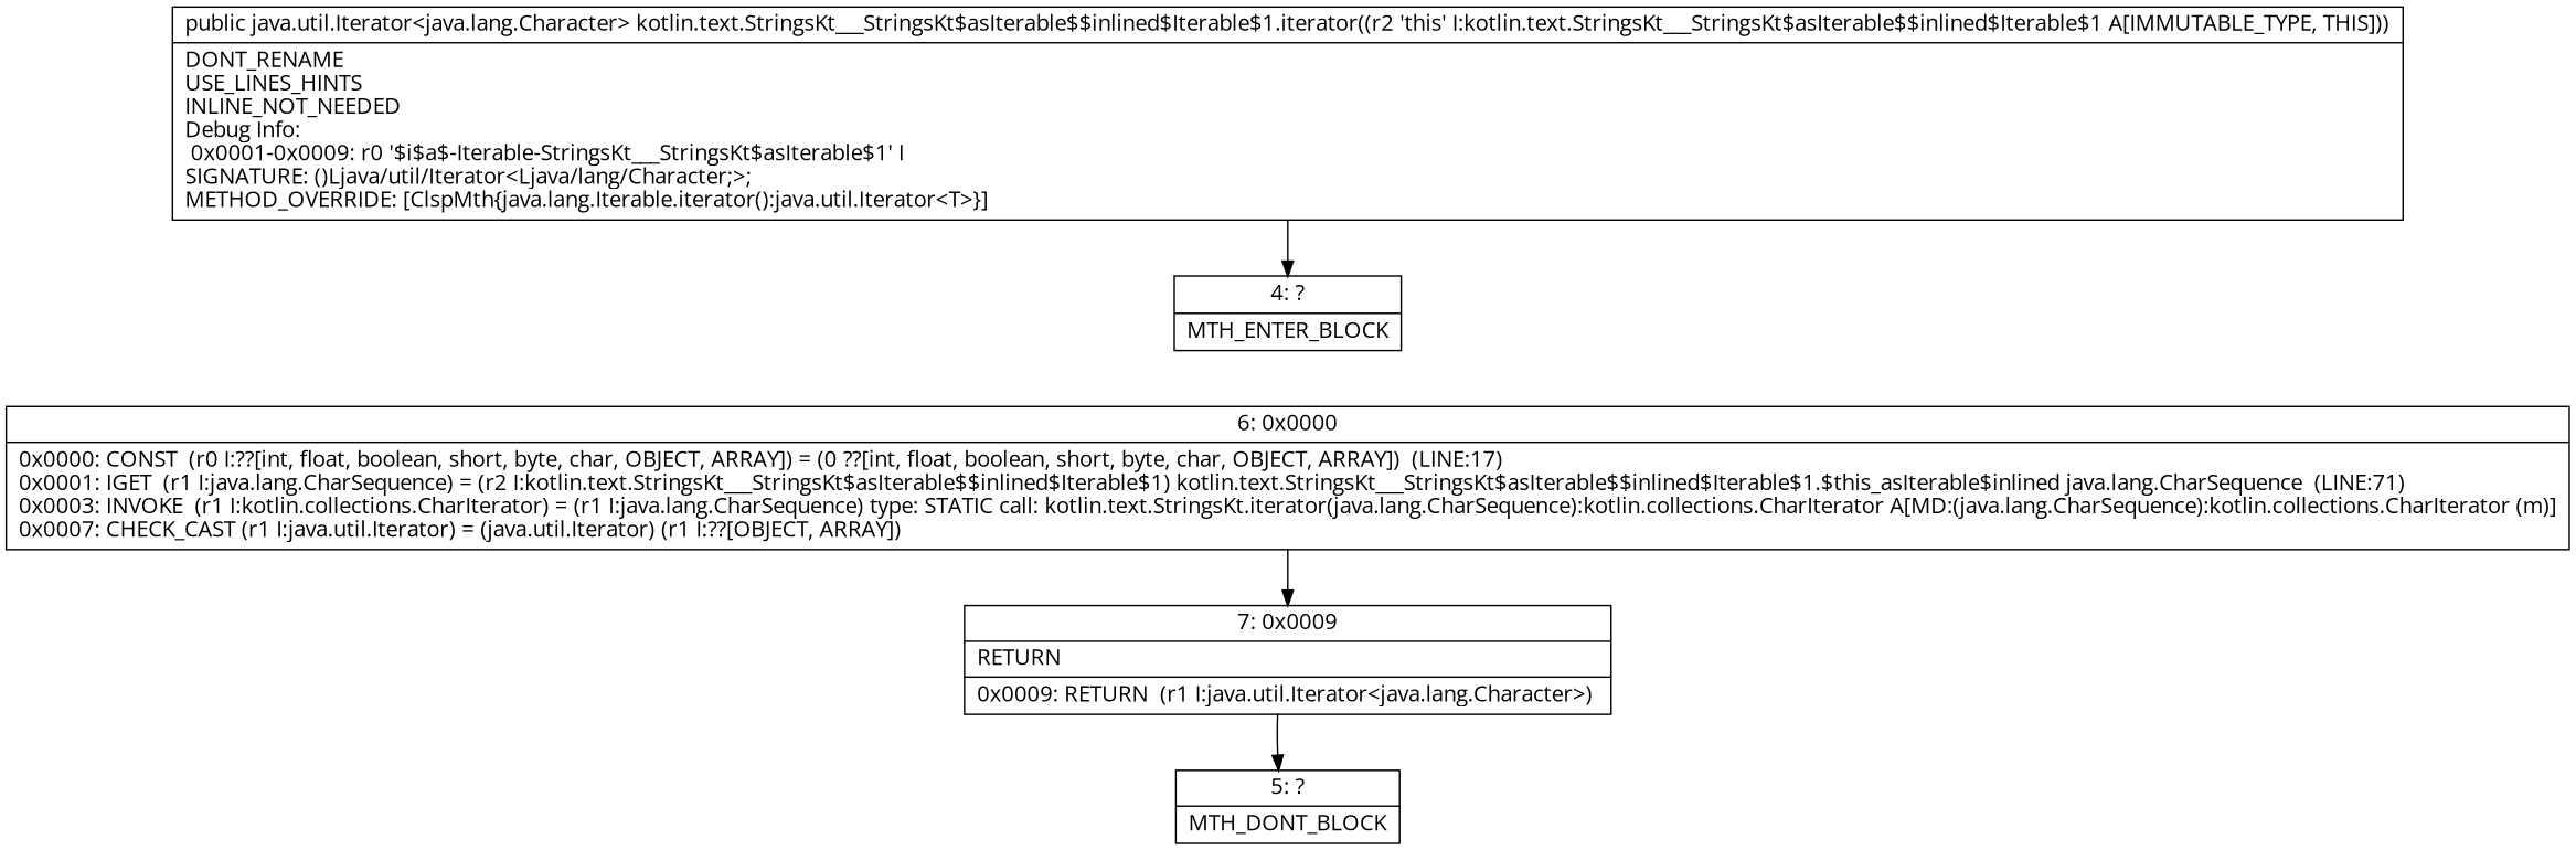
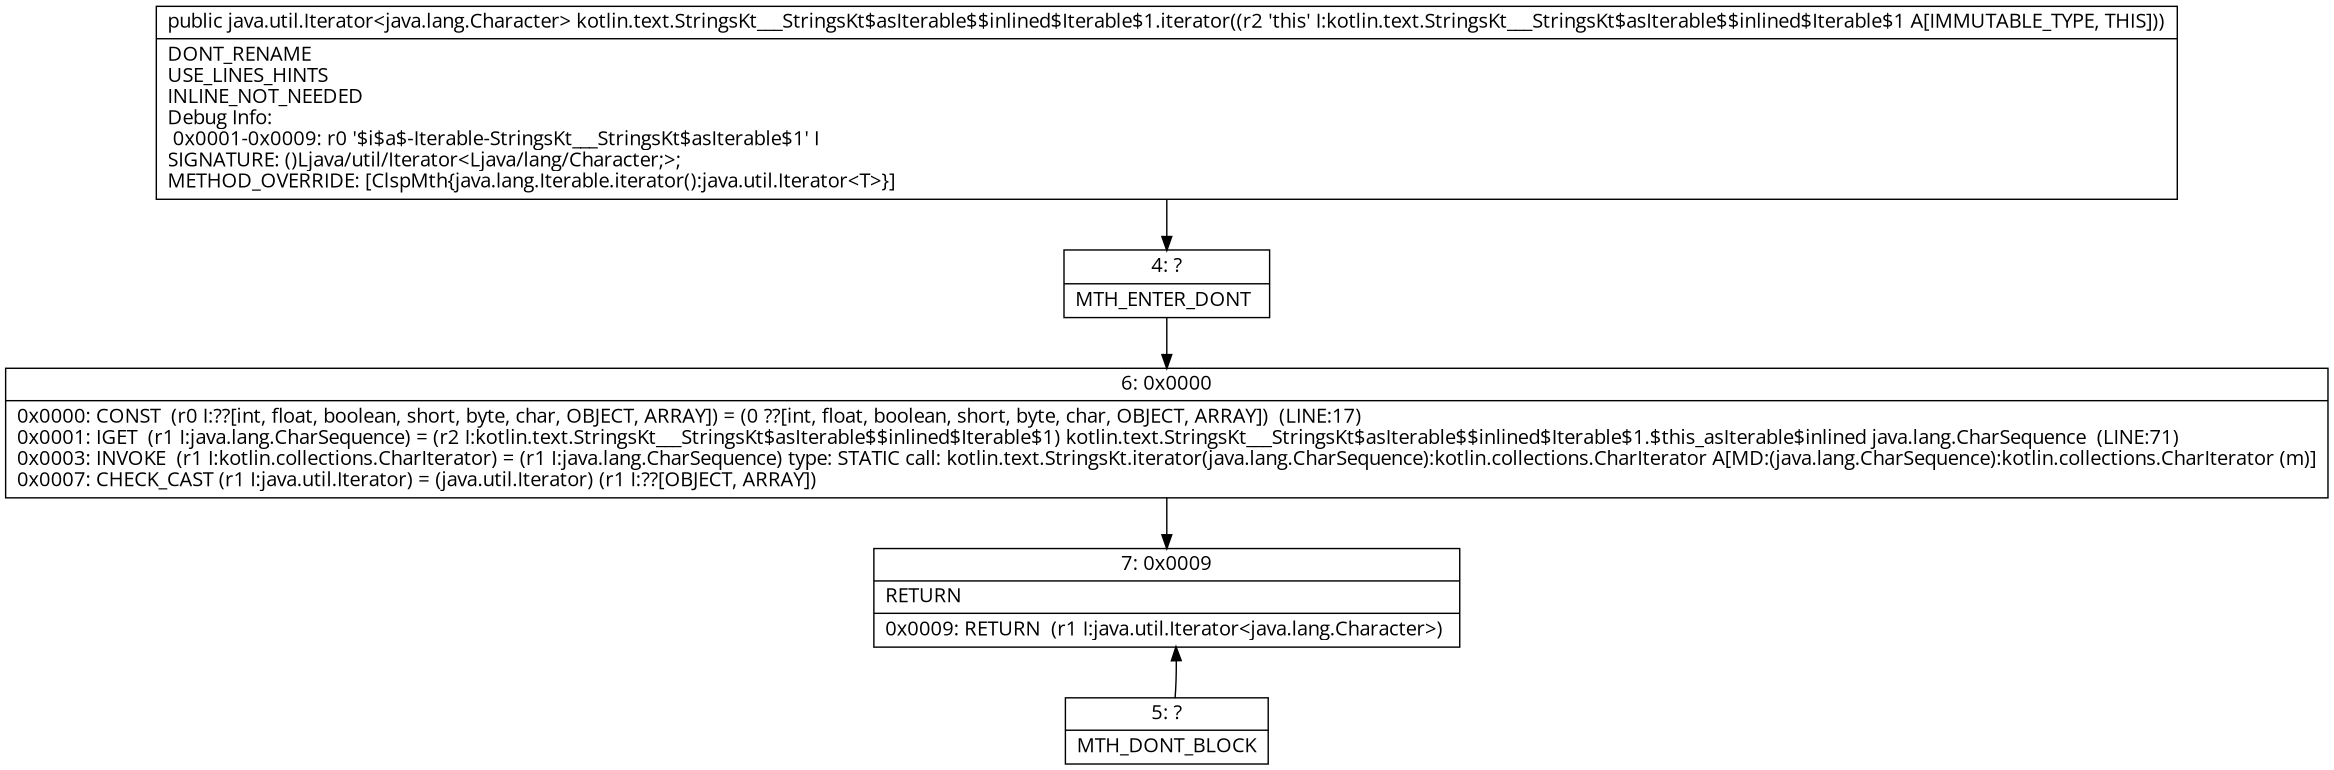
  digraph {
    fontname="Open Sans"
    node [fontname="Open Sans" shape=record]
    edge [fontname="Open Sans"]
-   n1 [label="{4\:\ ?|MTH_ENTER_BLOCK\l}"]
+   n1 [label="{4\:\ ?|MTH_ENTER_DONT\l}"]
    n2 [label="{6\:\ 0x0000|0x0000: CONST  (r0 I:??[int, float, boolean, short, byte, char, OBJECT, ARRAY]) = (0 ??[int, float, boolean, short, byte, char, OBJECT, ARRAY])  (LINE:17)\l0x0001: IGET  (r1 I:java.lang.CharSequence) = (r2 I:kotlin.text.StringsKt___StringsKt$asIterable$$inlined$Iterable$1) kotlin.text.StringsKt___StringsKt$asIterable$$inlined$Iterable$1.$this_asIterable$inlined java.lang.CharSequence  (LINE:71)\l0x0003: INVOKE  (r1 I:kotlin.collections.CharIterator) = (r1 I:java.lang.CharSequence) type: STATIC call: kotlin.text.StringsKt.iterator(java.lang.CharSequence):kotlin.collections.CharIterator A[MD:(java.lang.CharSequence):kotlin.collections.CharIterator (m)]\l0x0007: CHECK_CAST (r1 I:java.util.Iterator) = (java.util.Iterator) (r1 I:??[OBJECT, ARRAY]) \l}"]
    n3 [label="{7\:\ 0x0009|RETURN\l|0x0009: RETURN  (r1 I:java.util.Iterator\<java.lang.Character\>) \l}"]
    n4 [label="{5\:\ ?|MTH_DONT_BLOCK\l}"]
    n5 [label="{public java.util.Iterator\<java.lang.Character\> kotlin.text.StringsKt___StringsKt$asIterable$$inlined$Iterable$1.iterator((r2 'this' I:kotlin.text.StringsKt___StringsKt$asIterable$$inlined$Iterable$1 A[IMMUTABLE_TYPE, THIS]))  | DONT_RENAME\lUSE_LINES_HINTS\lINLINE_NOT_NEEDED\lDebug Info:\l  0x0001\-0x0009: r0 '$i$a$\-Iterable\-StringsKt___StringsKt$asIterable$1' I\lSIGNATURE: ()Ljava\/util\/Iterator\<Ljava\/lang\/Character;\>;\lMETHOD_OVERRIDE: [ClspMth\{java.lang.Iterable.iterator():java.util.Iterator\<T\>\}]\l}"]
+   n1 -> n2
    n2 -> n3
-   n3 -> n4
+   n4 -> n3
    n5 -> n1
  }
